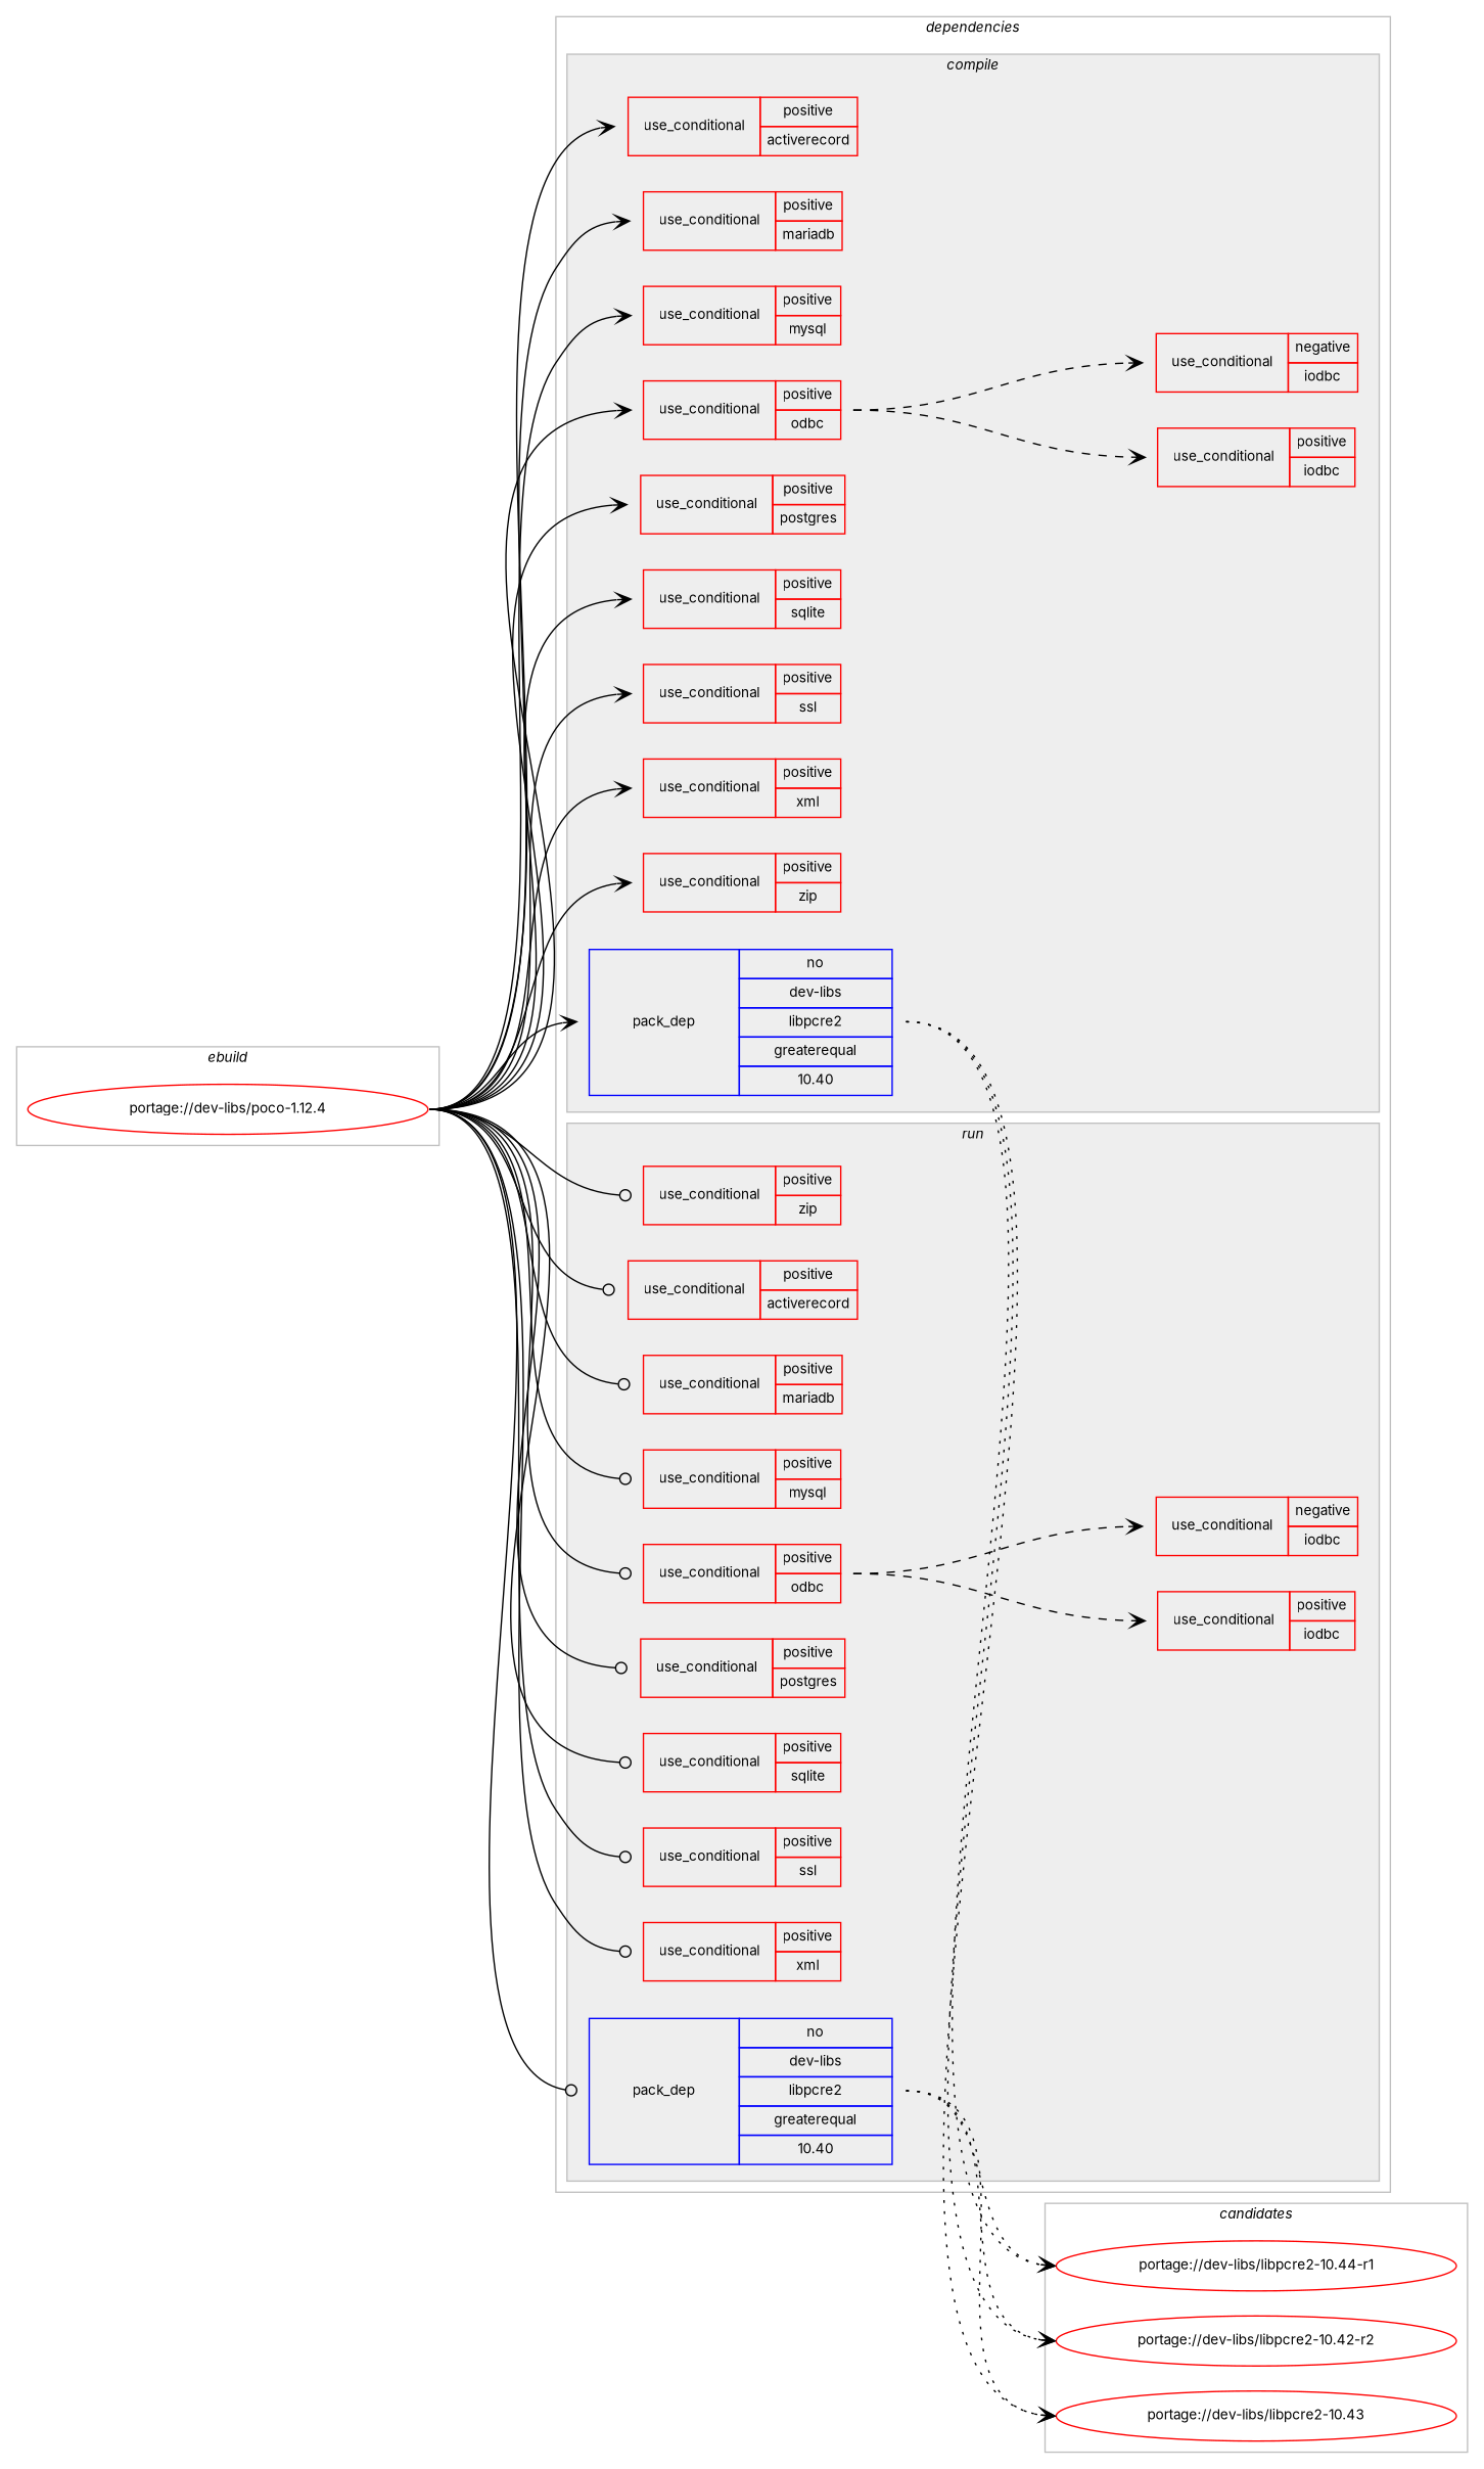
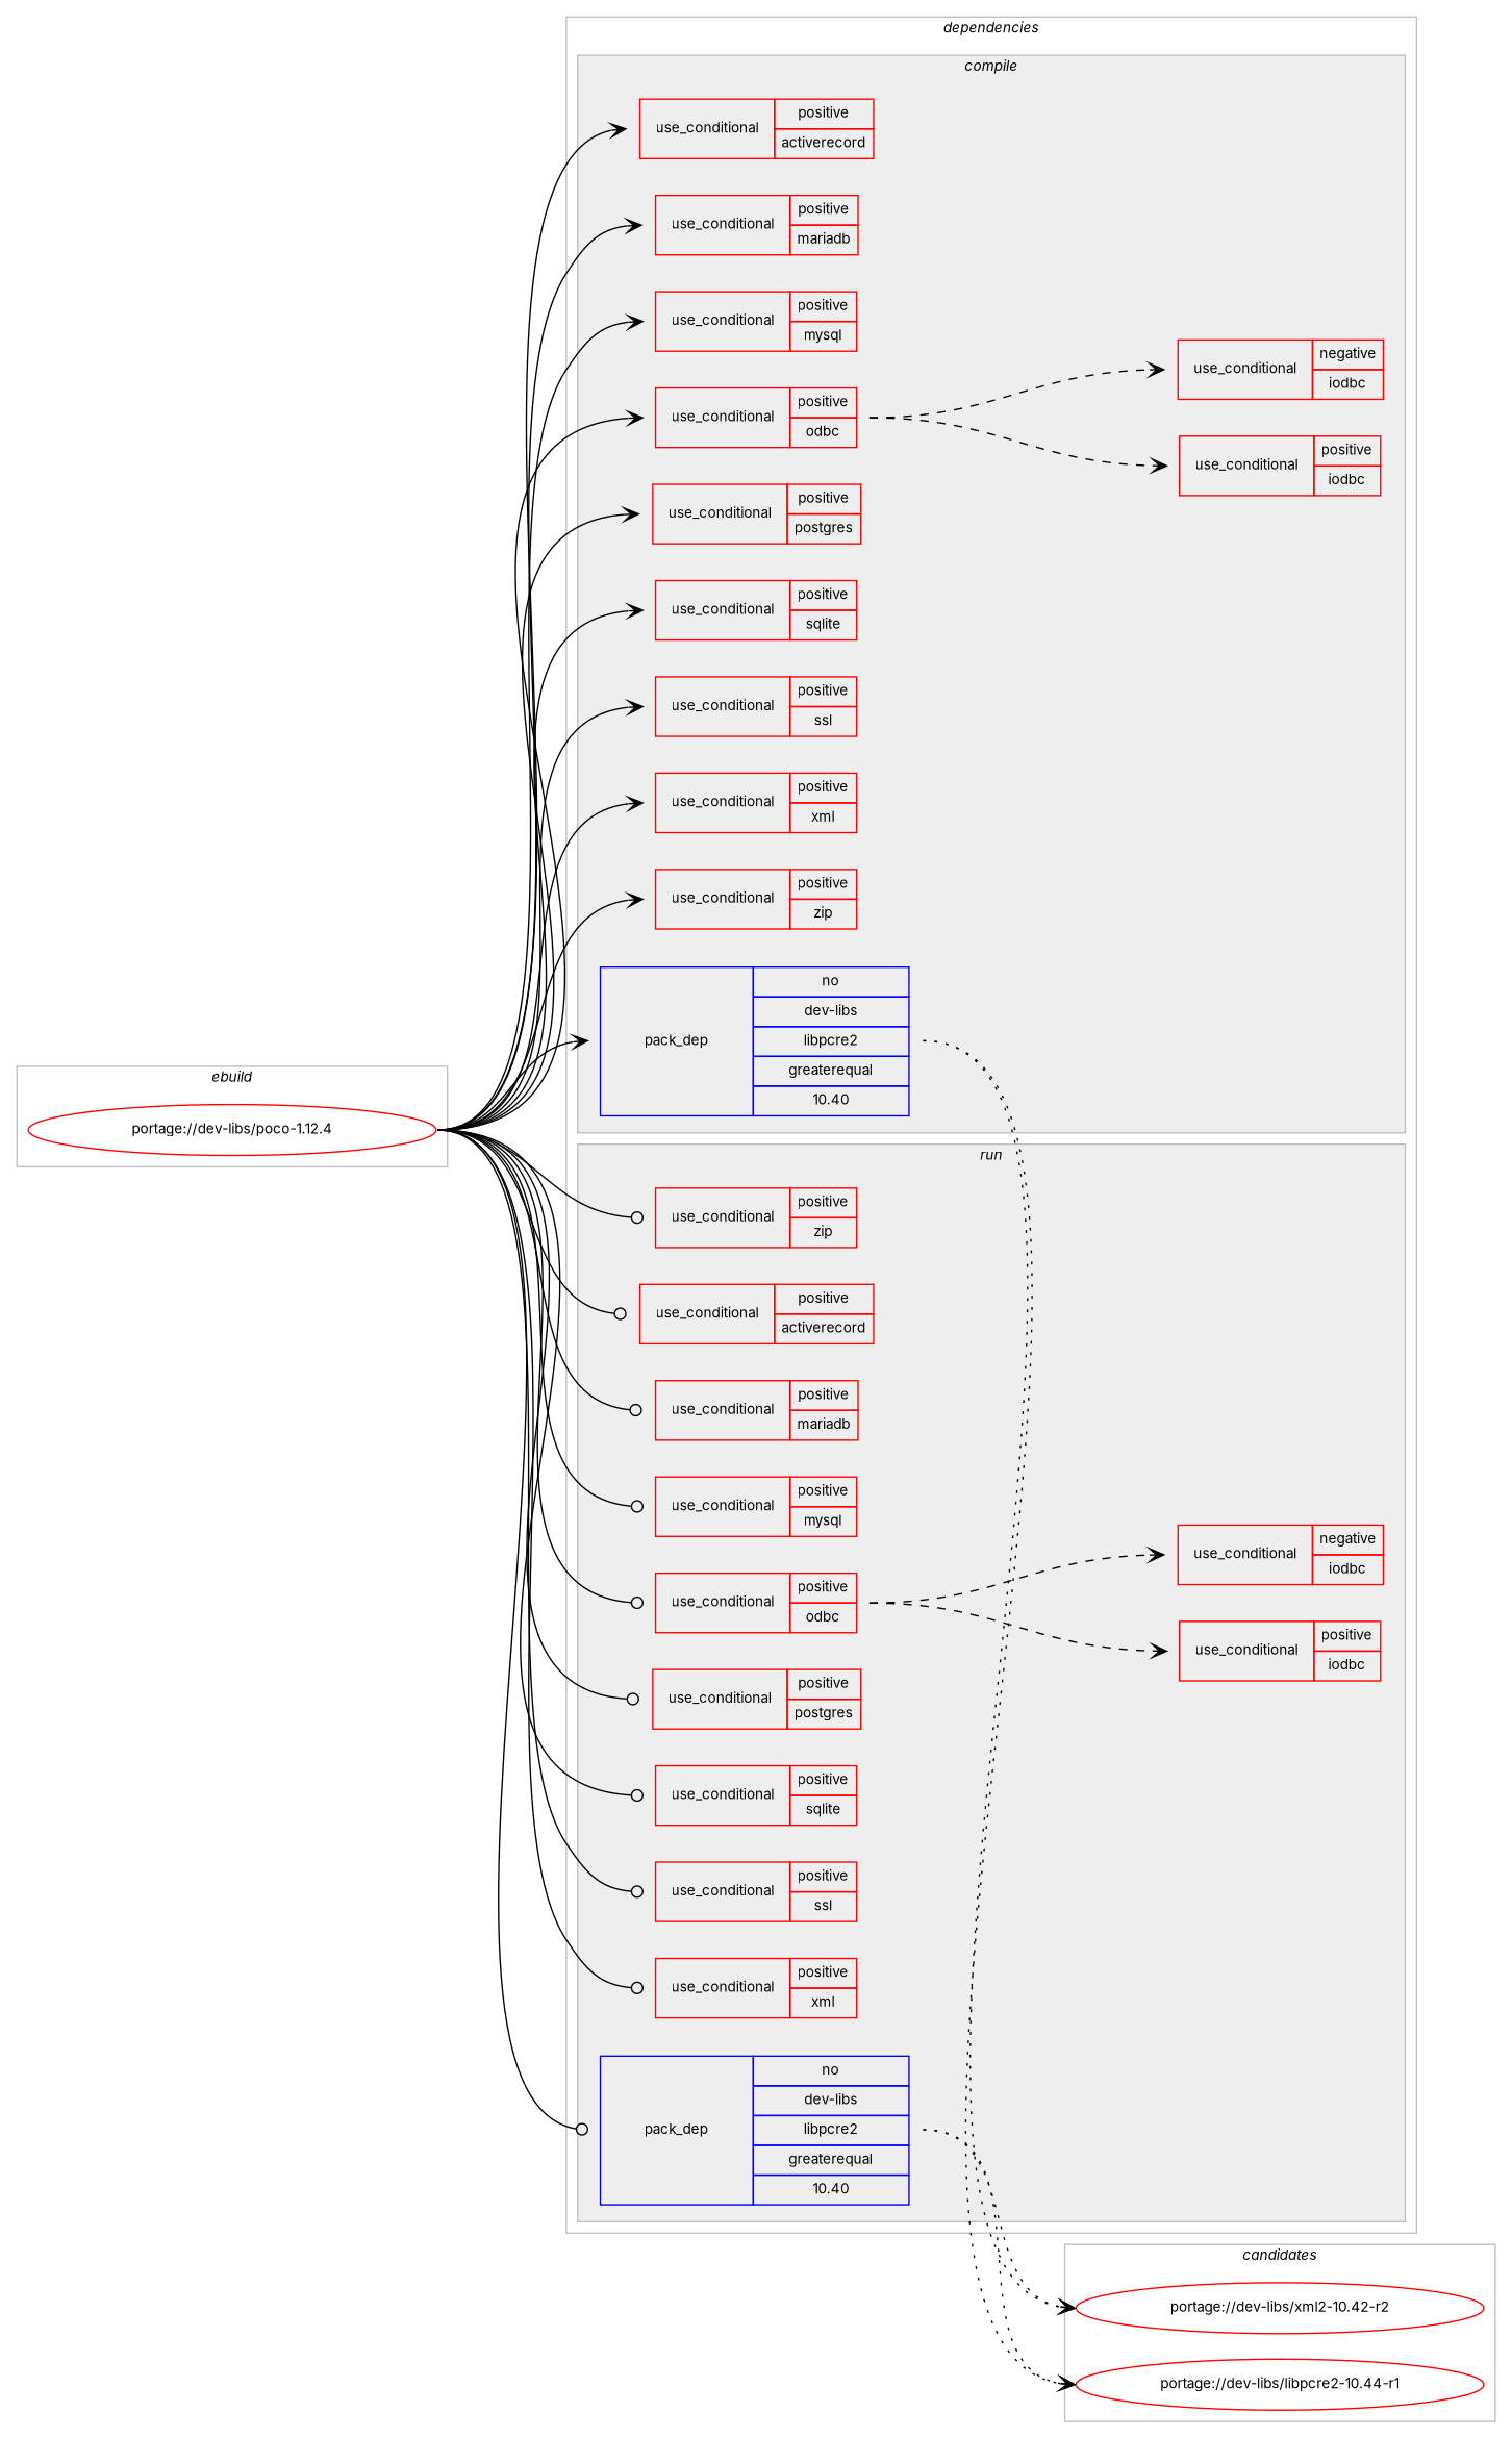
  digraph {
    compound=true
    concentrate=true
    fontname=Inter
    fontsize=10
    newrank=true
    rankdir=LR
    ranksep=1.5
    node [color=red fontname=Inter fontsize=10 shape=none]
    edge [arrowhead=vee fontname=Inter headport=w style=solid tailport=e weight=20]
    n1 [label="portage://dev-libs/poco-1.12.4" width=4 shape=""]
    n2 [label=<<TABLE BORDER="0" CELLBORDER="1" CELLSPACING="0" CELLPADDING="4"><TR><TD ROWSPAN="3" CELLPADDING="10">use_conditional</TD></TR><TR><TD>positive</TD></TR><TR><TD>activerecord</TD></TR></TABLE>>]
    n3 [label=<<TABLE BORDER="0" CELLBORDER="1" CELLSPACING="0" CELLPADDING="4"><TR><TD ROWSPAN="3" CELLPADDING="10">use_conditional</TD></TR><TR><TD>positive</TD></TR><TR><TD>mariadb</TD></TR></TABLE>>]
    n4 [label=<<TABLE BORDER="0" CELLBORDER="1" CELLSPACING="0" CELLPADDING="4"><TR><TD ROWSPAN="3" CELLPADDING="10">use_conditional</TD></TR><TR><TD>positive</TD></TR><TR><TD>mysql</TD></TR></TABLE>>]
    n5 [label=<<TABLE BORDER="0" CELLBORDER="1" CELLSPACING="0" CELLPADDING="4"><TR><TD ROWSPAN="3" CELLPADDING="10">use_conditional</TD></TR><TR><TD>positive</TD></TR><TR><TD>iodbc</TD></TR></TABLE>>]
    n6 [label=<<TABLE BORDER="0" CELLBORDER="1" CELLSPACING="0" CELLPADDING="4"><TR><TD ROWSPAN="3" CELLPADDING="10">use_conditional</TD></TR><TR><TD>negative</TD></TR><TR><TD>iodbc</TD></TR></TABLE>>]
    n7 [label=<<TABLE BORDER="0" CELLBORDER="1" CELLSPACING="0" CELLPADDING="4"><TR><TD ROWSPAN="3" CELLPADDING="10">use_conditional</TD></TR><TR><TD>positive</TD></TR><TR><TD>odbc</TD></TR></TABLE>>]
    n8 [label=<<TABLE BORDER="0" CELLBORDER="1" CELLSPACING="0" CELLPADDING="4"><TR><TD ROWSPAN="3" CELLPADDING="10">use_conditional</TD></TR><TR><TD>positive</TD></TR><TR><TD>postgres</TD></TR></TABLE>>]
    n9 [label=<<TABLE BORDER="0" CELLBORDER="1" CELLSPACING="0" CELLPADDING="4"><TR><TD ROWSPAN="3" CELLPADDING="10">use_conditional</TD></TR><TR><TD>positive</TD></TR><TR><TD>sqlite</TD></TR></TABLE>>]
    n10 [label=<<TABLE BORDER="0" CELLBORDER="1" CELLSPACING="0" CELLPADDING="4"><TR><TD ROWSPAN="3" CELLPADDING="10">use_conditional</TD></TR><TR><TD>positive</TD></TR><TR><TD>ssl</TD></TR></TABLE>>]
    n11 [label=<<TABLE BORDER="0" CELLBORDER="1" CELLSPACING="0" CELLPADDING="4"><TR><TD ROWSPAN="3" CELLPADDING="10">use_conditional</TD></TR><TR><TD>positive</TD></TR><TR><TD>xml</TD></TR></TABLE>>]
    n12 [label=<<TABLE BORDER="0" CELLBORDER="1" CELLSPACING="0" CELLPADDING="4"><TR><TD ROWSPAN="3" CELLPADDING="10">use_conditional</TD></TR><TR><TD>positive</TD></TR><TR><TD>zip</TD></TR></TABLE>>]
    n13 [color=blue label=<<TABLE BORDER="0" CELLBORDER="1" CELLSPACING="0" CELLPADDING="4" WIDTH="220"><TR><TD ROWSPAN="6" CELLPADDING="30">pack_dep</TD></TR><TR><TD WIDTH="110">no</TD></TR><TR><TD>dev-libs</TD></TR><TR><TD>libpcre2</TD></TR><TR><TD>greaterequal</TD></TR><TR><TD>10.40</TD></TR></TABLE>>]
    n14 [label=<<TABLE BORDER="0" CELLBORDER="1" CELLSPACING="0" CELLPADDING="4"><TR><TD ROWSPAN="3" CELLPADDING="10">use_conditional</TD></TR><TR><TD>positive</TD></TR><TR><TD>zip</TD></TR></TABLE>>]
    n15 [label=<<TABLE BORDER="0" CELLBORDER="1" CELLSPACING="0" CELLPADDING="4"><TR><TD ROWSPAN="3" CELLPADDING="10">use_conditional</TD></TR><TR><TD>positive</TD></TR><TR><TD>activerecord</TD></TR></TABLE>>]
    n16 [label=<<TABLE BORDER="0" CELLBORDER="1" CELLSPACING="0" CELLPADDING="4"><TR><TD ROWSPAN="3" CELLPADDING="10">use_conditional</TD></TR><TR><TD>positive</TD></TR><TR><TD>mariadb</TD></TR></TABLE>>]
    n17 [label=<<TABLE BORDER="0" CELLBORDER="1" CELLSPACING="0" CELLPADDING="4"><TR><TD ROWSPAN="3" CELLPADDING="10">use_conditional</TD></TR><TR><TD>positive</TD></TR><TR><TD>mysql</TD></TR></TABLE>>]
    n18 [label=<<TABLE BORDER="0" CELLBORDER="1" CELLSPACING="0" CELLPADDING="4"><TR><TD ROWSPAN="3" CELLPADDING="10">use_conditional</TD></TR><TR><TD>positive</TD></TR><TR><TD>iodbc</TD></TR></TABLE>>]
    n19 [label=<<TABLE BORDER="0" CELLBORDER="1" CELLSPACING="0" CELLPADDING="4"><TR><TD ROWSPAN="3" CELLPADDING="10">use_conditional</TD></TR><TR><TD>negative</TD></TR><TR><TD>iodbc</TD></TR></TABLE>>]
    n20 [label=<<TABLE BORDER="0" CELLBORDER="1" CELLSPACING="0" CELLPADDING="4"><TR><TD ROWSPAN="3" CELLPADDING="10">use_conditional</TD></TR><TR><TD>positive</TD></TR><TR><TD>odbc</TD></TR></TABLE>>]
    n21 [label=<<TABLE BORDER="0" CELLBORDER="1" CELLSPACING="0" CELLPADDING="4"><TR><TD ROWSPAN="3" CELLPADDING="10">use_conditional</TD></TR><TR><TD>positive</TD></TR><TR><TD>postgres</TD></TR></TABLE>>]
    n22 [label=<<TABLE BORDER="0" CELLBORDER="1" CELLSPACING="0" CELLPADDING="4"><TR><TD ROWSPAN="3" CELLPADDING="10">use_conditional</TD></TR><TR><TD>positive</TD></TR><TR><TD>sqlite</TD></TR></TABLE>>]
    n23 [label=<<TABLE BORDER="0" CELLBORDER="1" CELLSPACING="0" CELLPADDING="4"><TR><TD ROWSPAN="3" CELLPADDING="10">use_conditional</TD></TR><TR><TD>positive</TD></TR><TR><TD>ssl</TD></TR></TABLE>>]
    n24 [label=<<TABLE BORDER="0" CELLBORDER="1" CELLSPACING="0" CELLPADDING="4"><TR><TD ROWSPAN="3" CELLPADDING="10">use_conditional</TD></TR><TR><TD>positive</TD></TR><TR><TD>xml</TD></TR></TABLE>>]
    n25 [color=blue label=<<TABLE BORDER="0" CELLBORDER="1" CELLSPACING="0" CELLPADDING="4" WIDTH="220"><TR><TD ROWSPAN="6" CELLPADDING="30">pack_dep</TD></TR><TR><TD WIDTH="110">no</TD></TR><TR><TD>dev-libs</TD></TR><TR><TD>libpcre2</TD></TR><TR><TD>greaterequal</TD></TR><TR><TD>10.40</TD></TR></TABLE>>]
-   n26 [label="portage://dev-libs/libpcre2-10.42-r2" width=4 shape=""]
-   n27 [label="portage://dev-libs/libpcre2-10.43" width=4 shape=""]
+   n26 [label="portage://dev-libs/xml2-10.42-r2" width=4 shape=""]
    n28 [label="portage://dev-libs/libpcre2-10.44-r1" width=4 shape=""]
    subgraph cluster_1 {
      color=gray
      label=<<i>ebuild</i>>
      rank=same
      n1
    }
    subgraph cluster_2 {
      color=gray
      label=<<i>dependencies</i>>
      subgraph cluster_3 {
        color=gray
        fillcolor="#eeeeee"
        label=<<i>compile</i>>
        style=filled
        subgraph sub_4 {
          color=gray
          fillcolor="#eeeeee"
          label=<<i>compile</i>>
          style=filled
          n2
        }
        subgraph sub_5 {
          color=gray
          fillcolor="#eeeeee"
          label=<<i>compile</i>>
          style=filled
          n3
        }
        subgraph sub_6 {
          color=gray
          fillcolor="#eeeeee"
          label=<<i>compile</i>>
          style=filled
          n4
        }
        subgraph sub_7 {
          color=gray
          fillcolor="#eeeeee"
          label=<<i>compile</i>>
          style=filled
          n7
          subgraph sub_8 {
            color=gray
            fillcolor="#eeeeee"
            label=<<i>compile</i>>
            style=filled
            n5
          }
          subgraph sub_9 {
            color=gray
            fillcolor="#eeeeee"
            label=<<i>compile</i>>
            style=filled
            n6
          }
        }
        subgraph sub_10 {
          color=gray
          fillcolor="#eeeeee"
          label=<<i>compile</i>>
          style=filled
          n8
        }
        subgraph sub_11 {
          color=gray
          fillcolor="#eeeeee"
          label=<<i>compile</i>>
          style=filled
          n9
        }
        subgraph sub_12 {
          color=gray
          fillcolor="#eeeeee"
          label=<<i>compile</i>>
          style=filled
          n10
        }
        subgraph sub_13 {
          color=gray
          fillcolor="#eeeeee"
          label=<<i>compile</i>>
          style=filled
          n11
        }
        subgraph sub_14 {
          color=gray
          fillcolor="#eeeeee"
          label=<<i>compile</i>>
          style=filled
          n12
        }
        subgraph sub_15 {
          color=gray
          fillcolor="#eeeeee"
          label=<<i>compile</i>>
          style=filled
          n13
        }
      }
      subgraph cluster_16 {
        color=gray
        fillcolor="#eeeeee"
        label=<<i>compile and run</i>>
        style=filled
      }
      subgraph cluster_17 {
        color=gray
        fillcolor="#eeeeee"
        label=<<i>run</i>>
        style=filled
        subgraph sub_18 {
          color=gray
          fillcolor="#eeeeee"
          label=<<i>run</i>>
          style=filled
          n14
        }
        subgraph sub_19 {
          color=gray
          fillcolor="#eeeeee"
          label=<<i>run</i>>
          style=filled
          n15
        }
        subgraph sub_20 {
          color=gray
          fillcolor="#eeeeee"
          label=<<i>run</i>>
          style=filled
          n16
        }
        subgraph sub_21 {
          color=gray
          fillcolor="#eeeeee"
          label=<<i>run</i>>
          style=filled
          n17
        }
        subgraph sub_22 {
          color=gray
          fillcolor="#eeeeee"
          label=<<i>run</i>>
          style=filled
          n20
          subgraph sub_23 {
            color=gray
            fillcolor="#eeeeee"
            label=<<i>run</i>>
            style=filled
            n18
          }
          subgraph sub_24 {
            color=gray
            fillcolor="#eeeeee"
            label=<<i>run</i>>
            style=filled
            n19
          }
        }
        subgraph sub_25 {
          color=gray
          fillcolor="#eeeeee"
          label=<<i>run</i>>
          style=filled
          n21
        }
        subgraph sub_26 {
          color=gray
          fillcolor="#eeeeee"
          label=<<i>run</i>>
          style=filled
          n22
        }
        subgraph sub_27 {
          color=gray
          fillcolor="#eeeeee"
          label=<<i>run</i>>
          style=filled
          n23
        }
        subgraph sub_28 {
          color=gray
          fillcolor="#eeeeee"
          label=<<i>run</i>>
          style=filled
          n24
        }
        subgraph sub_29 {
          color=gray
          fillcolor="#eeeeee"
          label=<<i>run</i>>
          style=filled
          n25
        }
      }
    }
    subgraph cluster_30 {
      color=gray
      label=<<i>candidates</i>>
      rank=same
      subgraph sub_31 {
        color=black
        label=<<i>candidates</i>>
        nodesep=1
        rank=same
        n26
-       n27
        n28
      }
      subgraph sub_32 {
        color=black
        label=<<i>candidates</i>>
        nodesep=1
        rank=same
        n26
-       n27
        n28
      }
    }
    n1 -> n2
    n1 -> n3
    n1 -> n4
    n1 -> n7
    n1 -> n8
    n1 -> n9
    n1 -> n10
    n1 -> n11
    n1 -> n12
    n1 -> n13
    n1 -> n14 [arrowhead=odot]
    n1 -> n15 [arrowhead=odot]
    n1 -> n16 [arrowhead=odot]
    n1 -> n17 [arrowhead=odot]
    n1 -> n20 [arrowhead=odot]
    n1 -> n21 [arrowhead=odot]
    n1 -> n22 [arrowhead=odot]
    n1 -> n23 [arrowhead=odot]
    n1 -> n24 [arrowhead=odot]
    n1 -> n25 [arrowhead=odot]
    n7 -> n5 [style=dashed]
    n7 -> n6 [style=dashed]
    n13 -> n26 [style=dotted weight=100]
-   n13 -> n27 [style=dotted weight=100]
    n13 -> n28 [style=dotted weight=100]
    n20 -> n18 [style=dashed]
    n20 -> n19 [style=dashed]
    n25 -> n26 [style=dotted weight=100]
-   n25 -> n27 [style=dotted weight=100]
    n25 -> n28 [style=dotted weight=100]
  }
